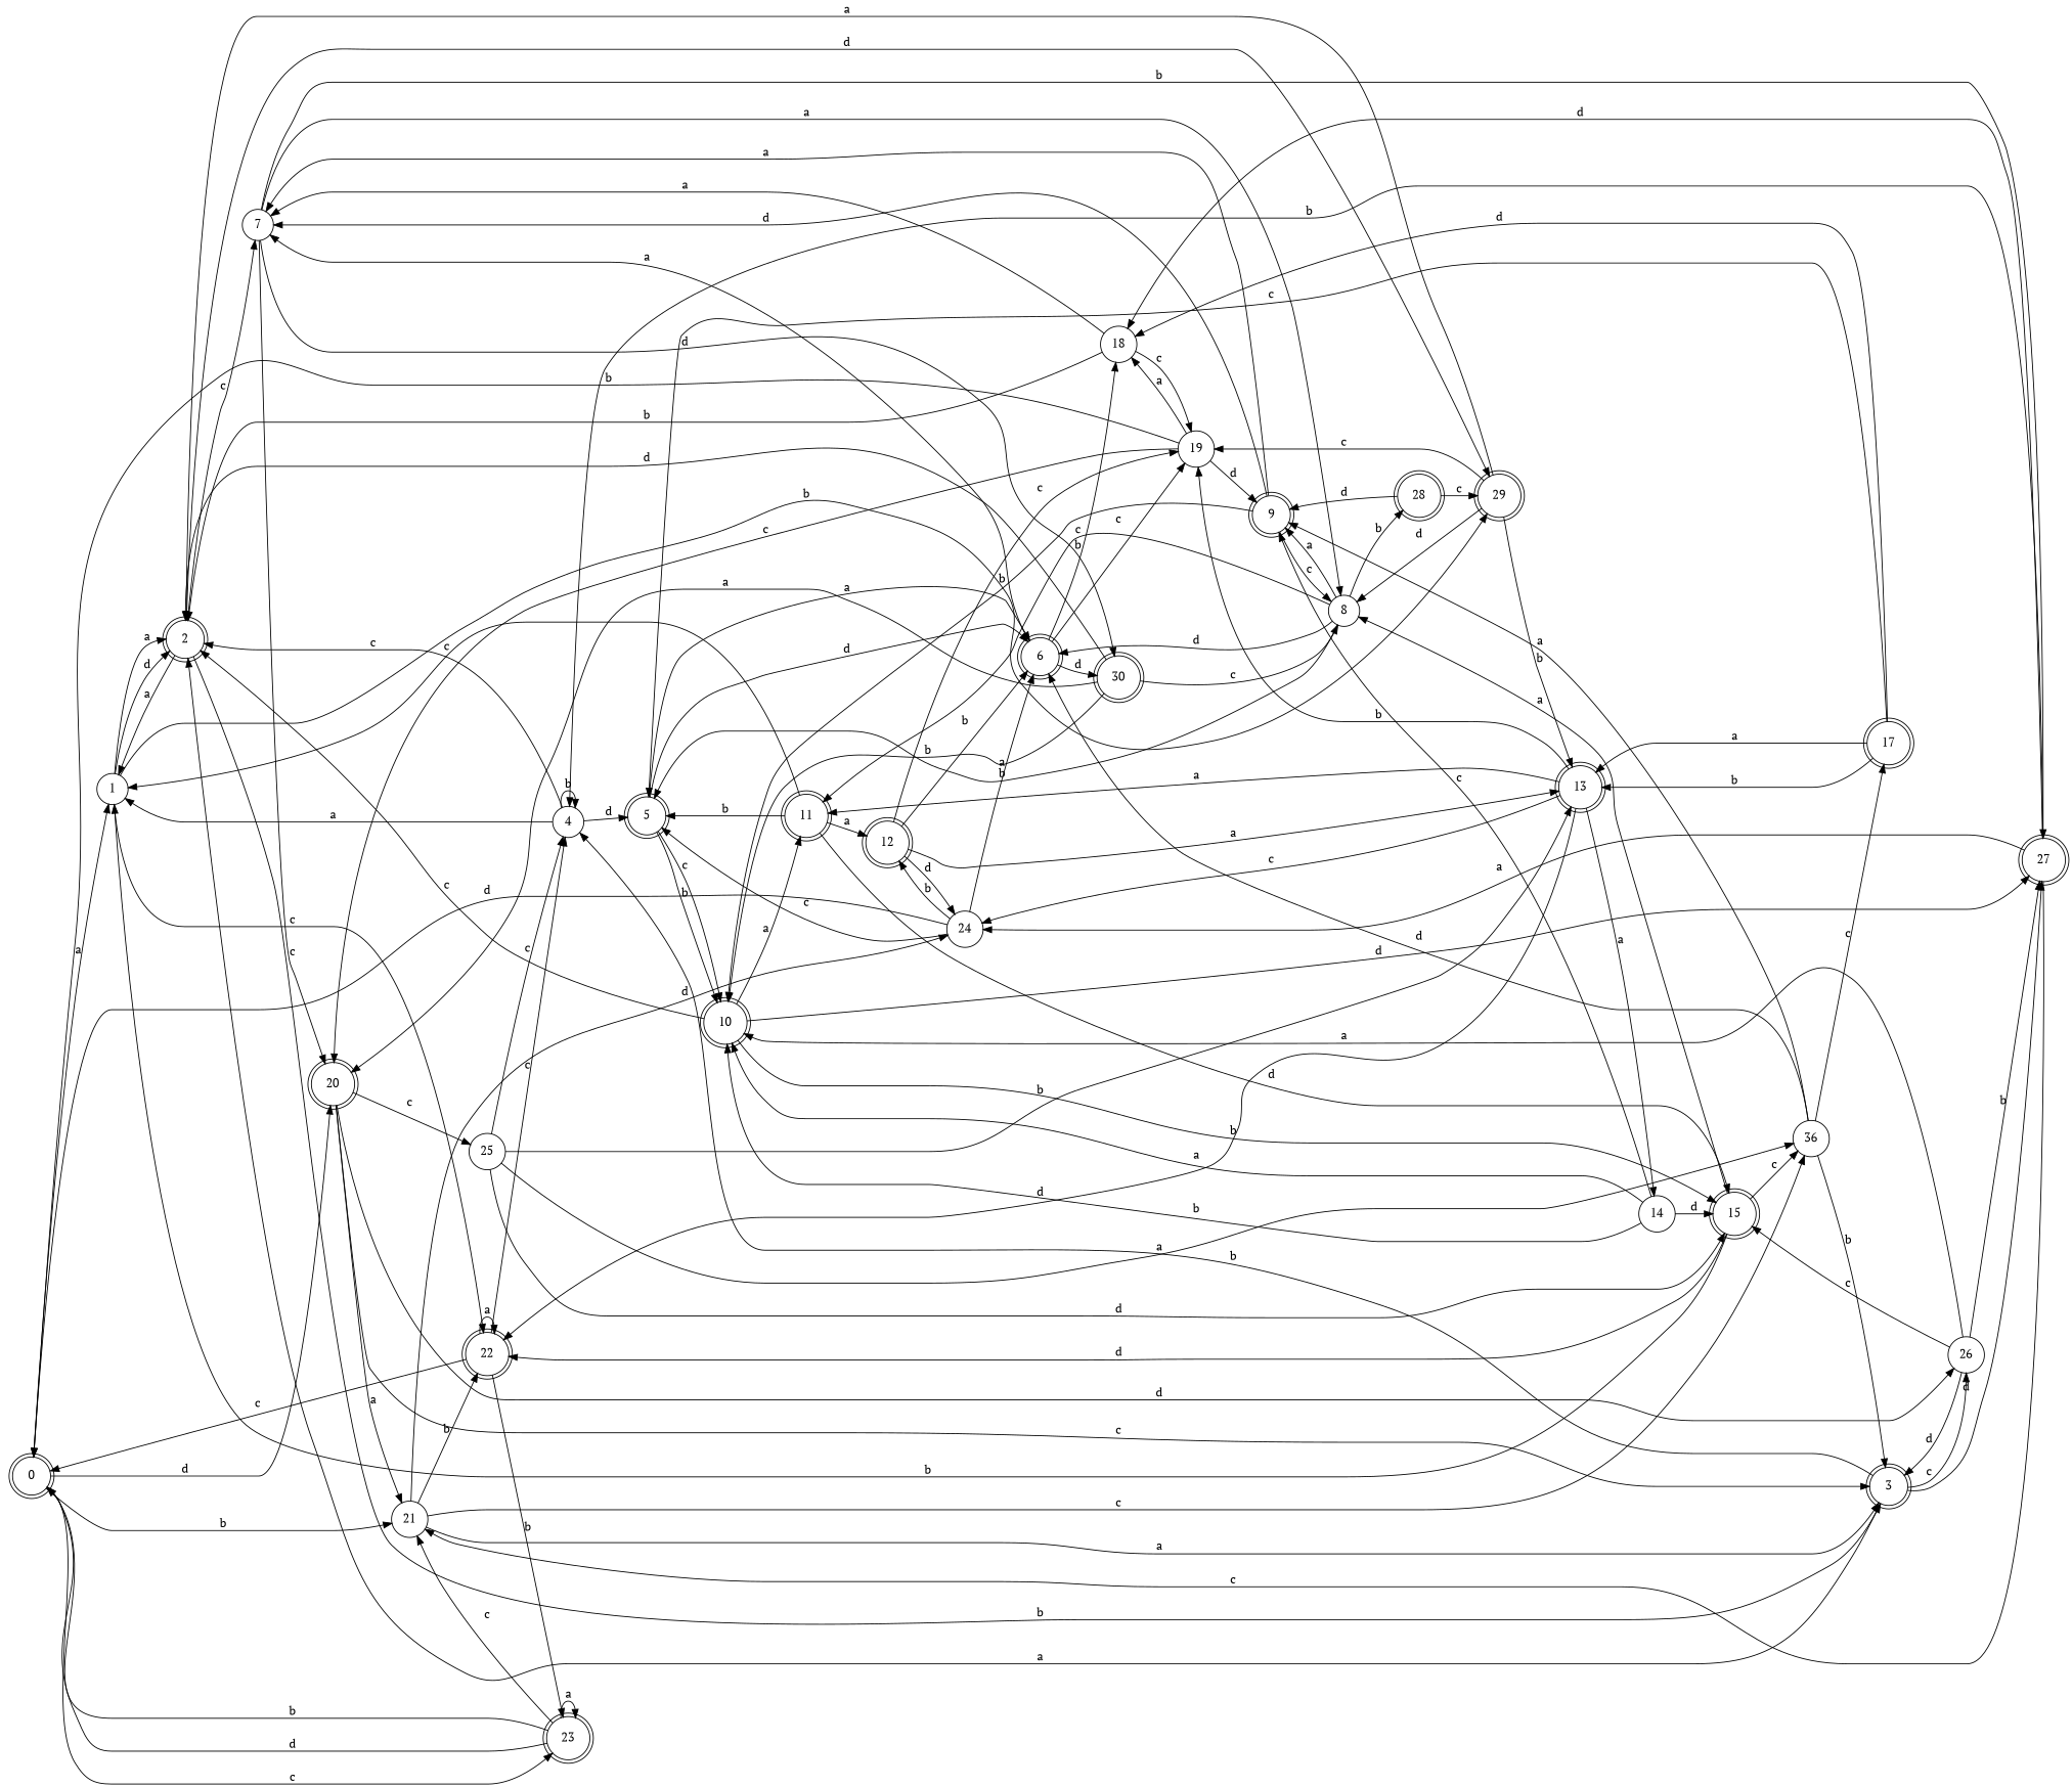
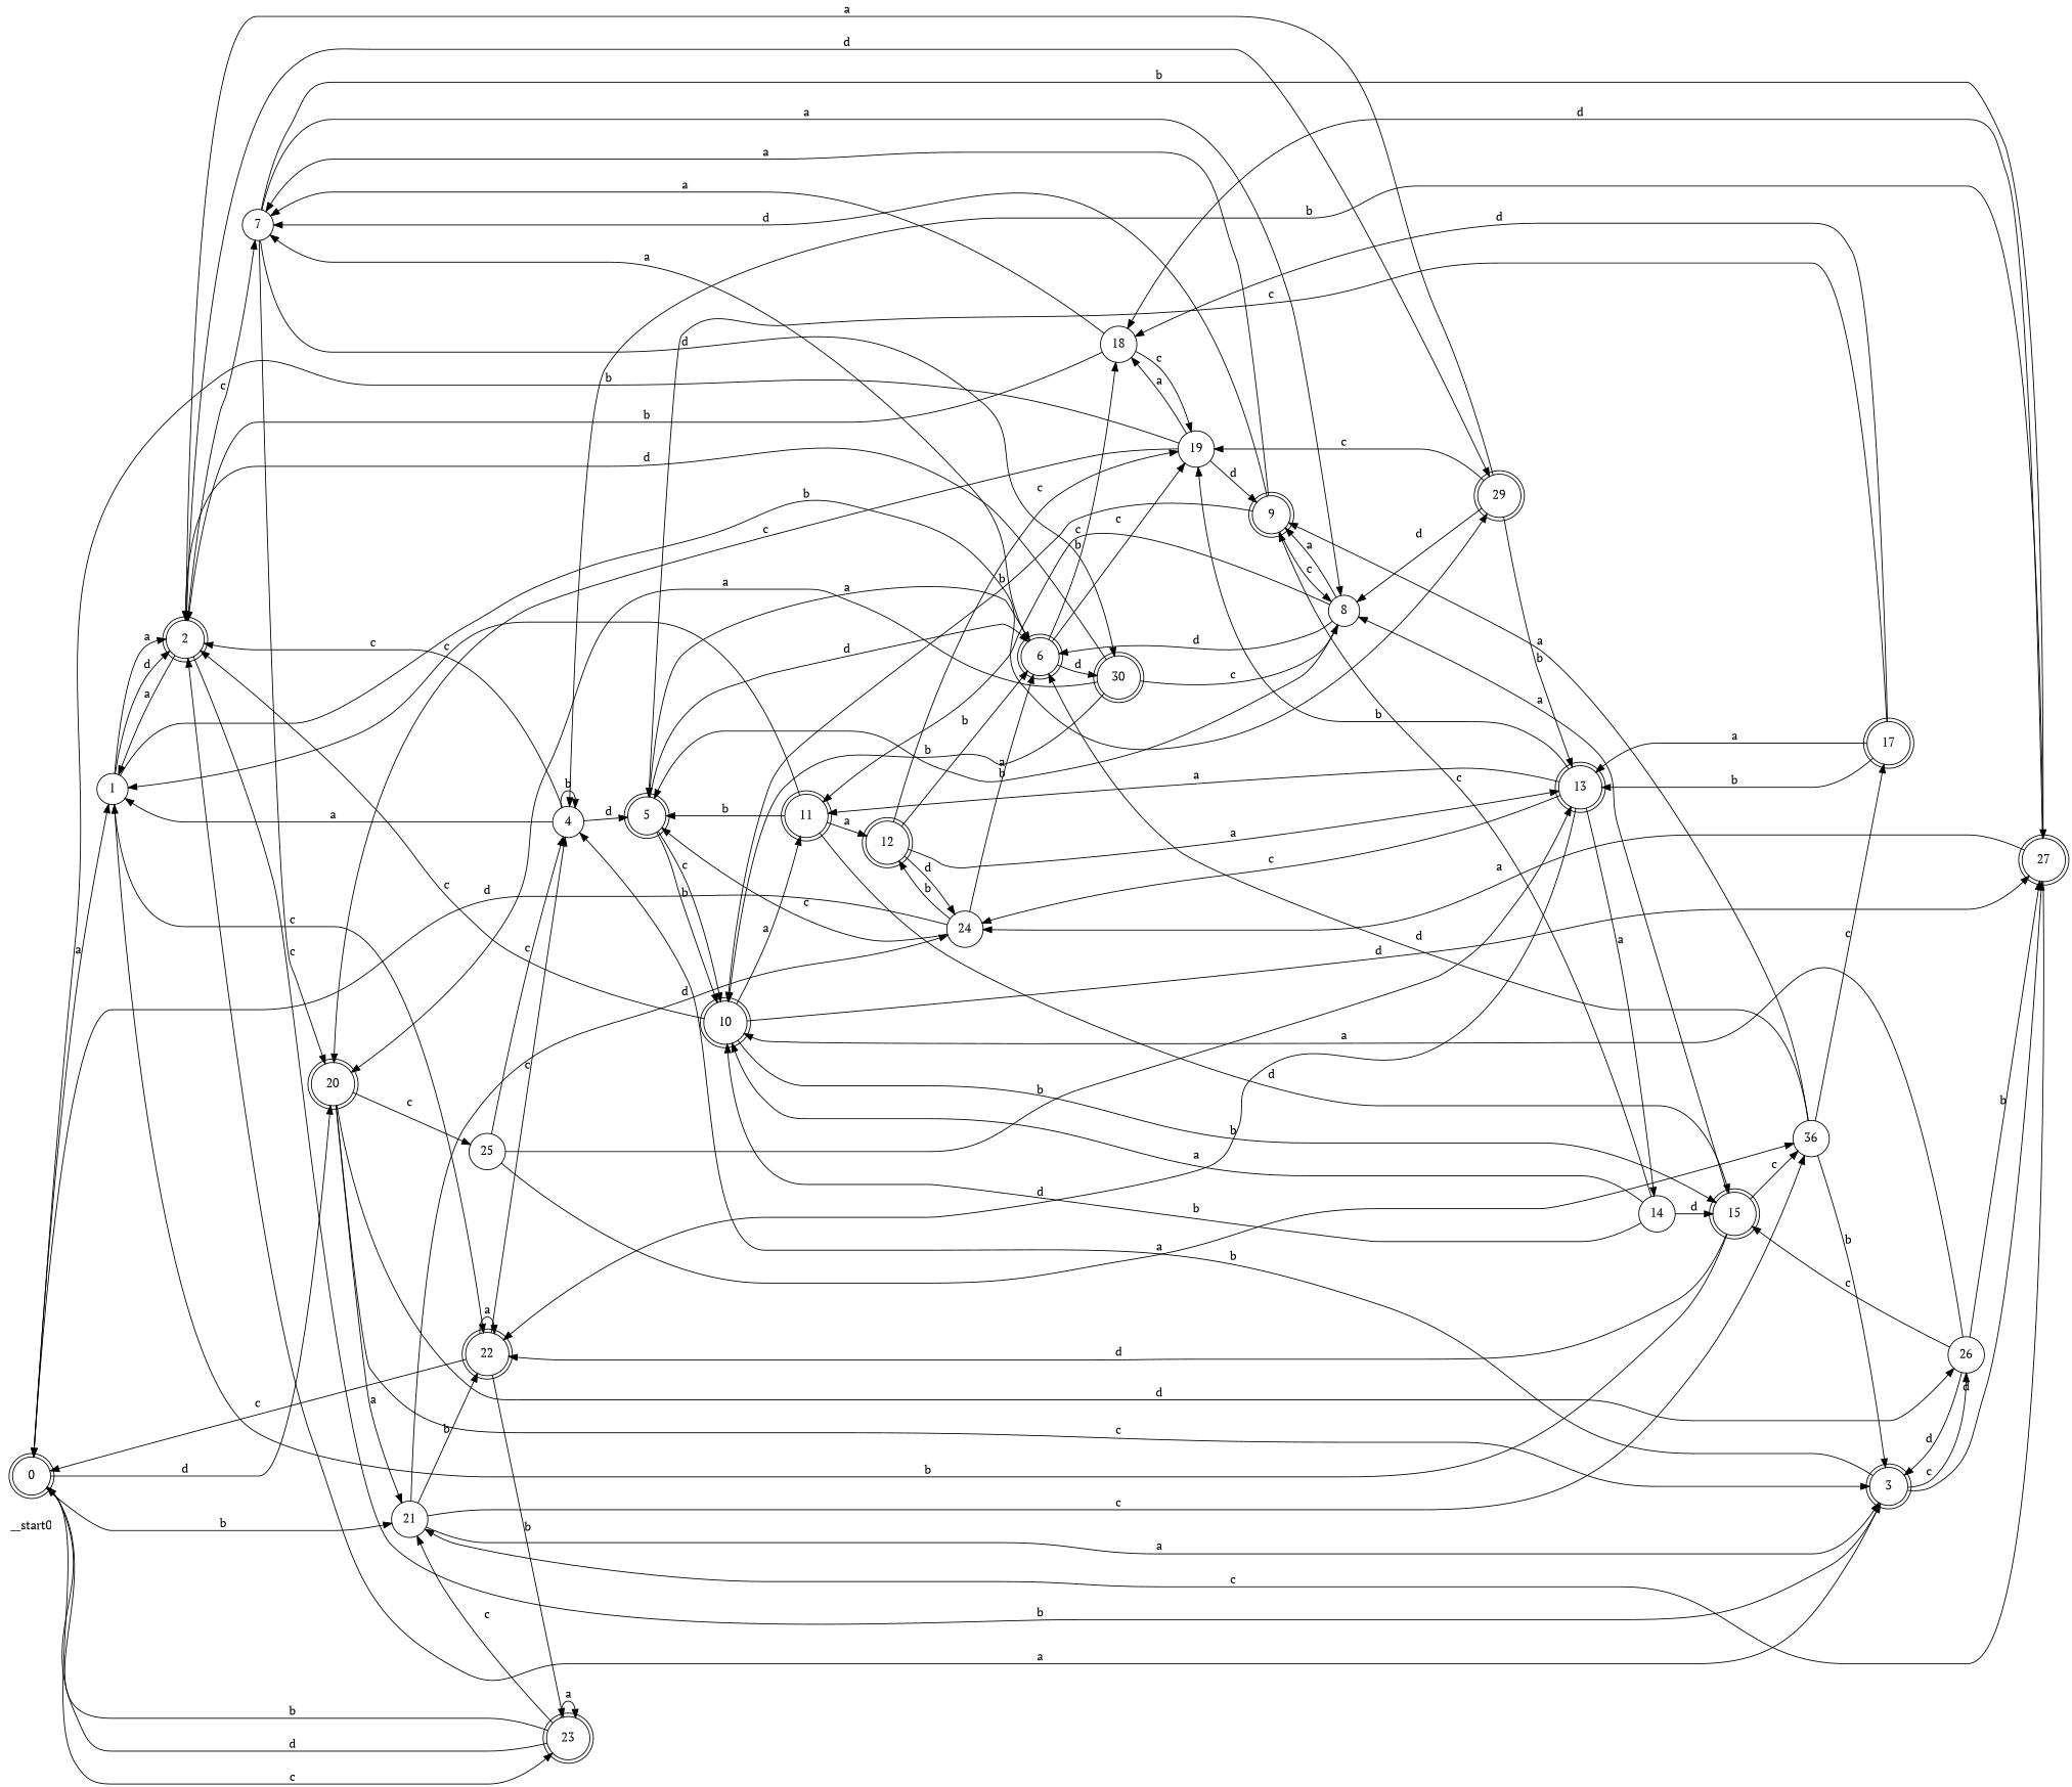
  digraph {
    fontname="PT Serif"
    rankdir=LR
    node [fontname="PT Serif" shape=doublecircle color=black fillcolor=white style="rounded,filled"]
    edge [fontname="PT Serif"]
+   __start0 [shape=none color="" fillcolor="" style=""]
    n2 [label=0]
    n3 [label=1 shape=circle style=filled]
    n4 [label=20]
    n5 [label=21 shape=circle style=filled]
    n6 [label=23]
    n7 [label=2]
    n8 [label=22]
    n9 [label=29]
    n10 [label=3]
    n11 [label=26 shape=circle style=filled]
    n12 [label=25 shape=circle style=filled]
    n13 [label=24 shape=circle style=filled]
    n14 [label=36 shape=circle style=filled]
    n15 [label=7 shape=circle style=filled]
    n16 [label=4 shape=circle style=filled]
    n17 [label=19 shape=circle style=filled]
    n18 [label=8 shape=circle style=filled]
    n19 [label=13]
    n20 [label=27]
    n21 [label=30]
    n22 [label=5]
    n23 [label=10]
    n24 [label=15]
    n25 [label=18 shape=circle style=filled]
    n26 [label=6]
    n27 [label=11]
    n28 [label=9]
-   n29 [label=28]
    n30 [label=12]
    n31 [label=14 shape=circle style=filled]
    n32 [label=17]
    n2 -> n3 [label=a]
    n2 -> n4 [label=d]
    n2 -> n5 [label=b]
    n2 -> n6 [label=c]
    n3 -> n7 [label=a]
    n3 -> n7 [label=d]
    n3 -> n8 [label=c]
    n3 -> n9 [label=b]
    n4 -> n5 [label=a]
    n4 -> n10 [label=c]
    n4 -> n11 [label=d]
    n4 -> n12 [label=c]
    n5 -> n8 [label=b]
    n5 -> n10 [label=a]
    n5 -> n13 [label=d]
    n5 -> n14 [label=c]
    n6 -> n2 [label=b]
    n6 -> n2 [label=d]
    n6 -> n5 [label=c]
    n6 -> n6 [label=a]
    n7 -> n3 [label=a]
    n7 -> n9 [label=d]
    n7 -> n10 [label=b]
    n7 -> n15 [label=c]
    n8 -> n2 [label=c]
    n8 -> n6 [label=b]
    n8 -> n8 [label=a]
    n8 -> n16 [label=c]
    n9 -> n7 [label=a]
    n9 -> n17 [label=c]
    n9 -> n18 [label=d]
    n9 -> n19 [label=b]
    n10 -> n7 [label=a]
    n10 -> n11 [label=c]
    n10 -> n16 [label=b]
    n10 -> n20 [label=d]
    n11 -> n10 [label=d]
    n11 -> n20 [label=b]
    n11 -> n23 [label=a]
    n11 -> n24 [label=c]
    n12 -> n14 [label=a]
    n12 -> n16 [label=c]
    n12 -> n19 [label=b]
-   n12 -> n24 [label=d]
    n13 -> n2 [label=d]
    n13 -> n22 [label=c]
    n13 -> n26 [label=a]
    n13 -> n30 [label=b]
    n14 -> n10 [label=b]
    n14 -> n26 [label=d]
    n14 -> n28 [label=a]
    n14 -> n32 [label=c]
    n15 -> n4 [label=c]
    n15 -> n18 [label=a]
    n15 -> n20 [label=b]
    n15 -> n21 [label=d]
    n16 -> n3 [label=a]
    n16 -> n7 [label=c]
    n16 -> n16 [label=b]
    n16 -> n22 [label=d]
    n17 -> n2 [label=b]
    n17 -> n4 [label=c]
    n17 -> n25 [label=a]
    n17 -> n28 [label=d]
    n18 -> n22 [label=b]
    n18 -> n26 [label=d]
    n18 -> n27 [label=c]
    n18 -> n28 [label=a]
-   n18 -> n29 [label=b]
    n19 -> n8 [label=d]
    n19 -> n13 [label=c]
    n19 -> n17 [label=b]
    n19 -> n27 [label=a]
    n19 -> n31 [label=a]
    n20 -> n5 [label=c]
    n20 -> n13 [label=a]
    n20 -> n16 [label=b]
    n20 -> n25 [label=d]
    n21 -> n4 [label=a]
    n21 -> n7 [label=d]
    n21 -> n18 [label=c]
    n21 -> n23 [label=b]
    n22 -> n23 [label=b]
    n22 -> n23 [label=c]
    n22 -> n26 [label=a]
    n22 -> n26 [label=d]
    n23 -> n7 [label=c]
    n23 -> n20 [label=d]
    n23 -> n24 [label=b]
    n23 -> n27 [label=a]
    n24 -> n3 [label=b]
    n24 -> n8 [label=d]
    n24 -> n14 [label=c]
    n24 -> n18 [label=a]
    n25 -> n7 [label=b]
    n25 -> n15 [label=a]
    n25 -> n17 [label=c]
    n26 -> n15 [label=a]
    n26 -> n17 [label=c]
    n26 -> n21 [label=d]
    n26 -> n25 [label=b]
    n27 -> n3 [label=c]
    n27 -> n22 [label=b]
    n27 -> n24 [label=d]
    n27 -> n30 [label=a]
    n28 -> n15 [label=a]
    n28 -> n15 [label=d]
    n28 -> n18 [label=c]
    n28 -> n23 [label=b]
-   n29 -> n9 [label=c]
-   n29 -> n28 [label=d]
    n30 -> n13 [label=d]
    n30 -> n17 [label=c]
    n30 -> n19 [label=a]
    n30 -> n26 [label=b]
    n31 -> n23 [label=a]
    n31 -> n23 [label=b]
    n31 -> n24 [label=d]
    n31 -> n28 [label=c]
    n32 -> n19 [label=a]
    n32 -> n19 [label=b]
    n32 -> n22 [label=c]
    n32 -> n25 [label=d]
  }
